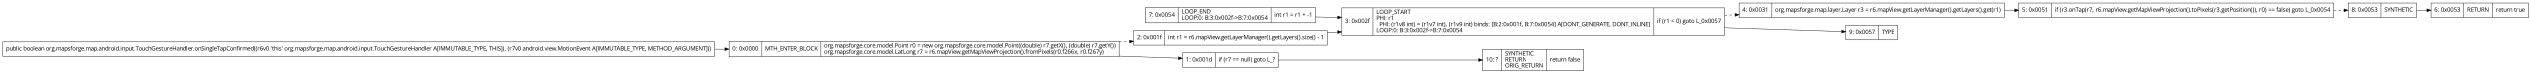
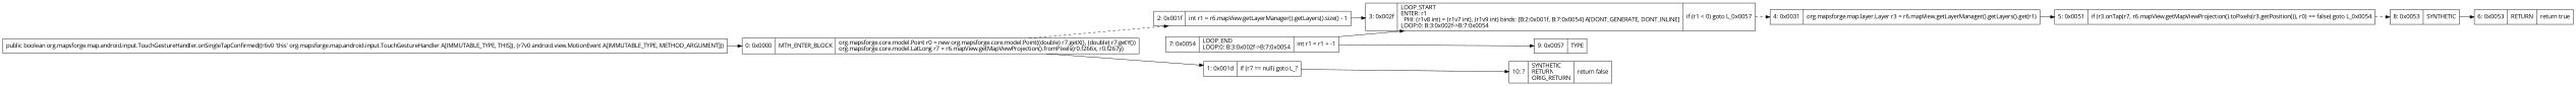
  digraph {
    fontname="Open Sans"
    rankdir=LR
    node [fontname="Open Sans" shape=record]
    edge [fontname="Open Sans"]
    n1 [label="{0\:\ 0x0000|MTH_ENTER_BLOCK\l|org.mapsforge.core.model.Point r0 = new org.mapsforge.core.model.Point((double) r7.getX(), (double) r7.getY())\lorg.mapsforge.core.model.LatLong r7 = r6.mapView.getMapViewProjection().fromPixels(r0.f266x, r0.f267y)\l}"]
    n2 [label="{1\:\ 0x001d|if (r7 == null) goto L_?\l}"]
    n3 [label="{2\:\ 0x001f|int r1 = r6.mapView.getLayerManager().getLayers().size() \- 1\l}"]
    n4 [label="{10\:\ ?|SYNTHETIC\lRETURN\lORIG_RETURN\l|return false\l}"]
-   n5 [label="{3\:\ 0x002f|LOOP_START\lPHI: r1 \l  PHI: (r1v8 int) = (r1v7 int), (r1v9 int) binds: [B:2:0x001f, B:7:0x0054] A[DONT_GENERATE, DONT_INLINE]\lLOOP:0: B:3:0x002f\-\>B:7:0x0054\l|if (r1 \< 0) goto L_0x0057\l}"]
+   n5 [label="{3\:\ 0x002f|LOOP_START\lENTER: r1 \l  PHI: (r1v8 int) = (r1v7 int), (r1v9 int) binds: [B:2:0x001f, B:7:0x0054] A[DONT_GENERATE, DONT_INLINE]\lLOOP:0: B:3:0x002f\-\>B:7:0x0054\l|if (r1 \< 0) goto L_0x0057\l}"]
    n6 [label="{4\:\ 0x0031|org.mapsforge.map.layer.Layer r3 = r6.mapView.getLayerManager().getLayers().get(r1)\l}"]
    n7 [label="{9\:\ 0x0057|TYPE\l}"]
    n8 [label="{5\:\ 0x0051|if (r3.onTap(r7, r6.mapView.getMapViewProjection().toPixels(r3.getPosition()), r0) == false) goto L_0x0054\l}"]
    n9 [label="{8\:\ 0x0053|SYNTHETIC\l}"]
    n10 [label="{7\:\ 0x0054|LOOP_END\lLOOP:0: B:3:0x002f\-\>B:7:0x0054\l|int r1 = r1 + \-1\l}"]
    n11 [label="{6\:\ 0x0053|RETURN\l|return true\l}"]
    n12 [label="{public boolean org.mapsforge.map.android.input.TouchGestureHandler.onSingleTapConfirmed((r6v0 'this' org.mapsforge.map.android.input.TouchGestureHandler A[IMMUTABLE_TYPE, THIS]), (r7v0 android.view.MotionEvent A[IMMUTABLE_TYPE, METHOD_ARGUMENT])) }"]
    n1 -> n2
    n1 -> n3 [style=dashed]
    n2 -> n4
    n3 -> n5
    n5 -> n6 [style=dashed]
-   n5 -> n7
+   n10 -> n7
    n6 -> n8
    n8 -> n9 [style=dashed]
    n9 -> n11
    n10 -> n5
    n12 -> n1
  }
